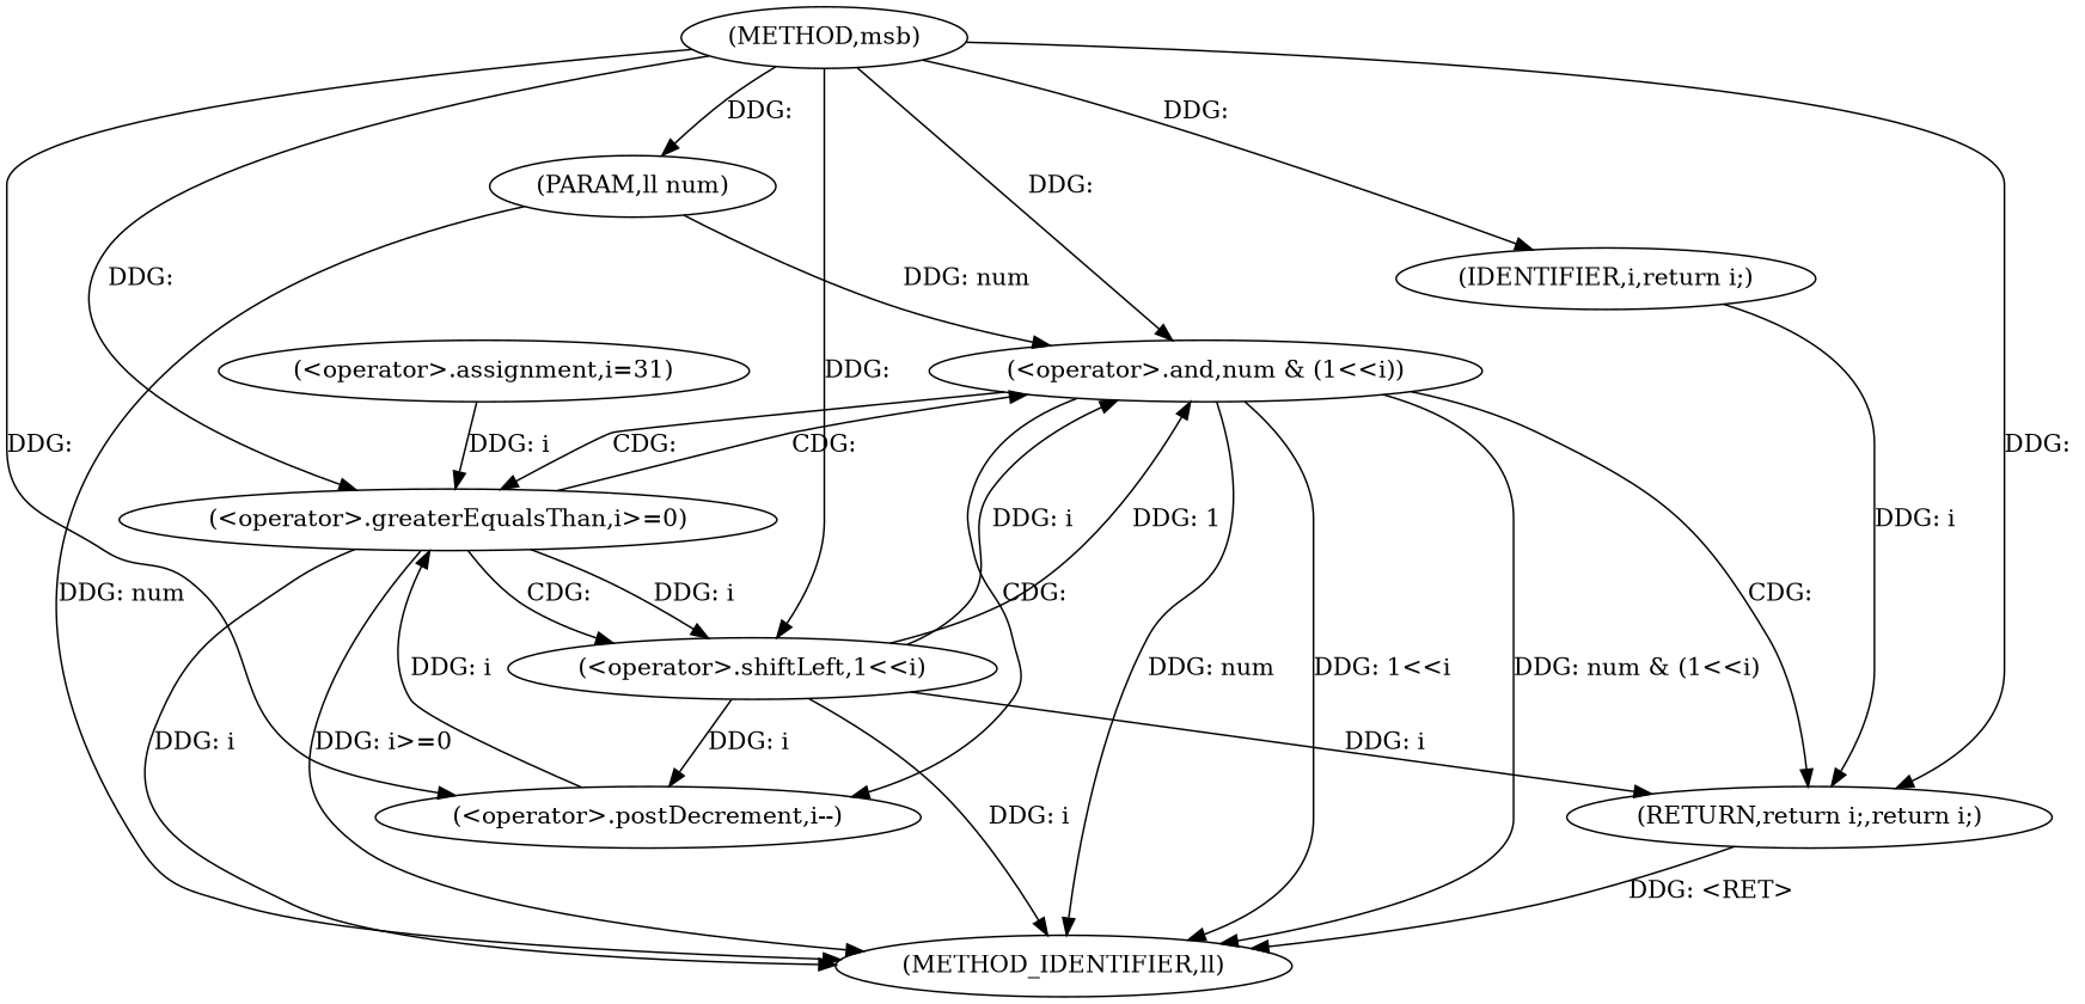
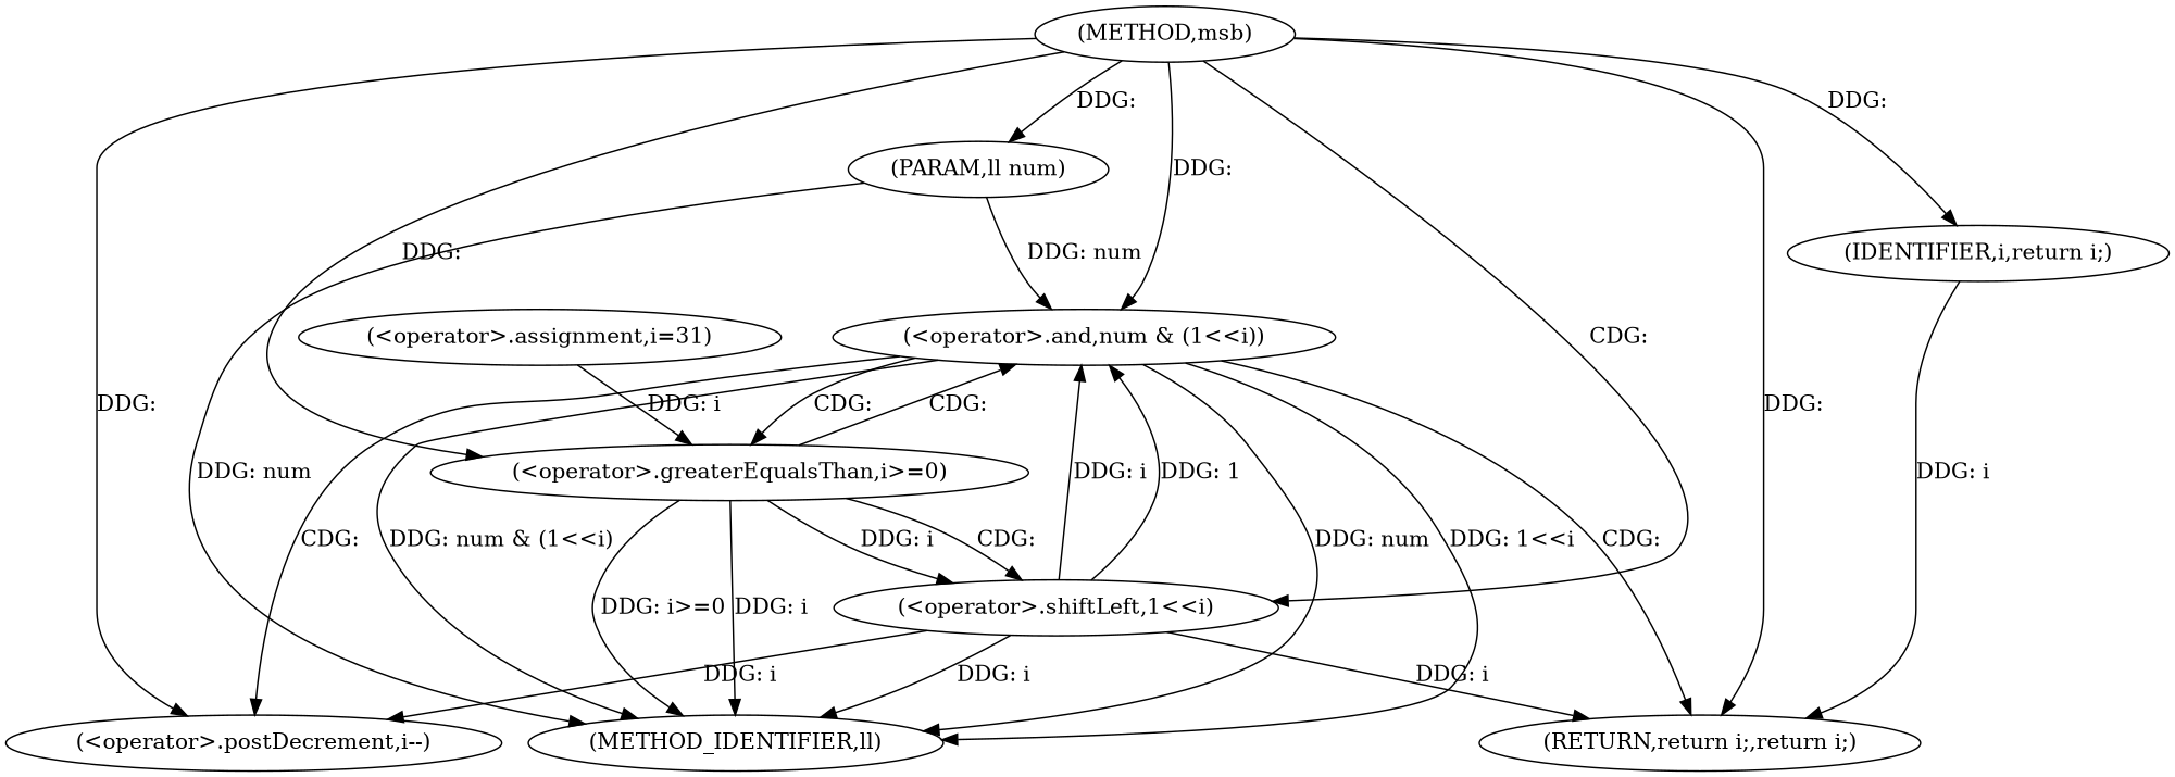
  digraph {
    n1 [label="(METHOD,msb)"]
    n2 [label="(PARAM,ll num)"]
    n3 [label="(<operator>.greaterEqualsThan,i>=0)"]
    n4 [label="(<operator>.postDecrement,i--)"]
    n5 [label="(<operator>.and,num & (1<<i))"]
    n6 [label="(IDENTIFIER,i,return i;)"]
    n7 [label="(<operator>.shiftLeft,1<<i)"]
    n8 [label="(RETURN,return i;,return i;)"]
    n9 [label="(METHOD_IDENTIFIER,ll)"]
    n10 [label="(<operator>.assignment,i=31)"]
    n1 -> n2 [label="DDG: "]
    n1 -> n3 [label="DDG: "]
    n1 -> n4 [label="DDG: "]
    n1 -> n5 [label="DDG: "]
    n1 -> n6 [label="DDG: "]
-   n1 -> n7 [label="DDG: "]
+   n1 -> n7 [label="CDG: "]
    n1 -> n8 [label="DDG: "]
    n2 -> n5 [label="DDG: num"]
    n2 -> n9 [label="DDG: num"]
    n3 -> n5 [label="CDG: "]
    n3 -> n7 [label="DDG: i"]
    n3 -> n7 [label="CDG: "]
    n3 -> n9 [label="DDG: i"]
    n3 -> n9 [label="DDG: i>=0"]
-   n4 -> n3 [label="DDG: i"]
    n5 -> n3 [label="CDG: "]
    n5 -> n4 [label="CDG: "]
    n5 -> n8 [label="CDG: "]
    n5 -> n9 [label="DDG: num"]
    n5 -> n9 [label="DDG: 1<<i"]
    n5 -> n9 [label="DDG: num & (1<<i)"]
    n6 -> n8 [label="DDG: i"]
    n7 -> n4 [label="DDG: i"]
    n7 -> n5 [label="DDG: i"]
    n7 -> n5 [label="DDG: 1"]
    n7 -> n8 [label="DDG: i"]
    n7 -> n9 [label="DDG: i"]
-   n8 -> n9 [label="DDG: <RET>"]
    n10 -> n3 [label="DDG: i"]
  }
